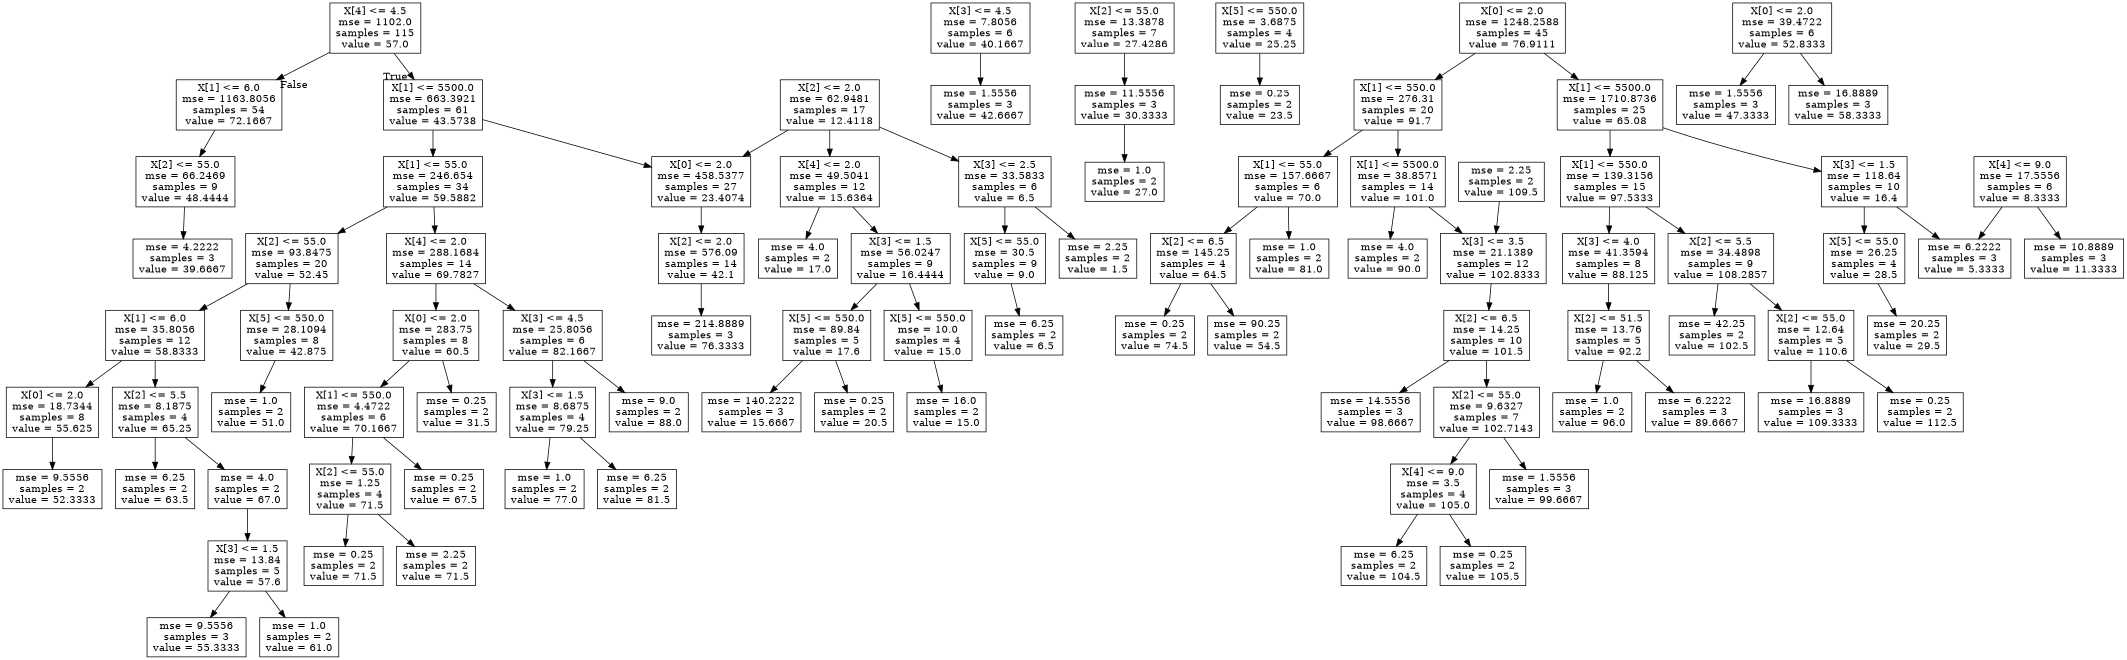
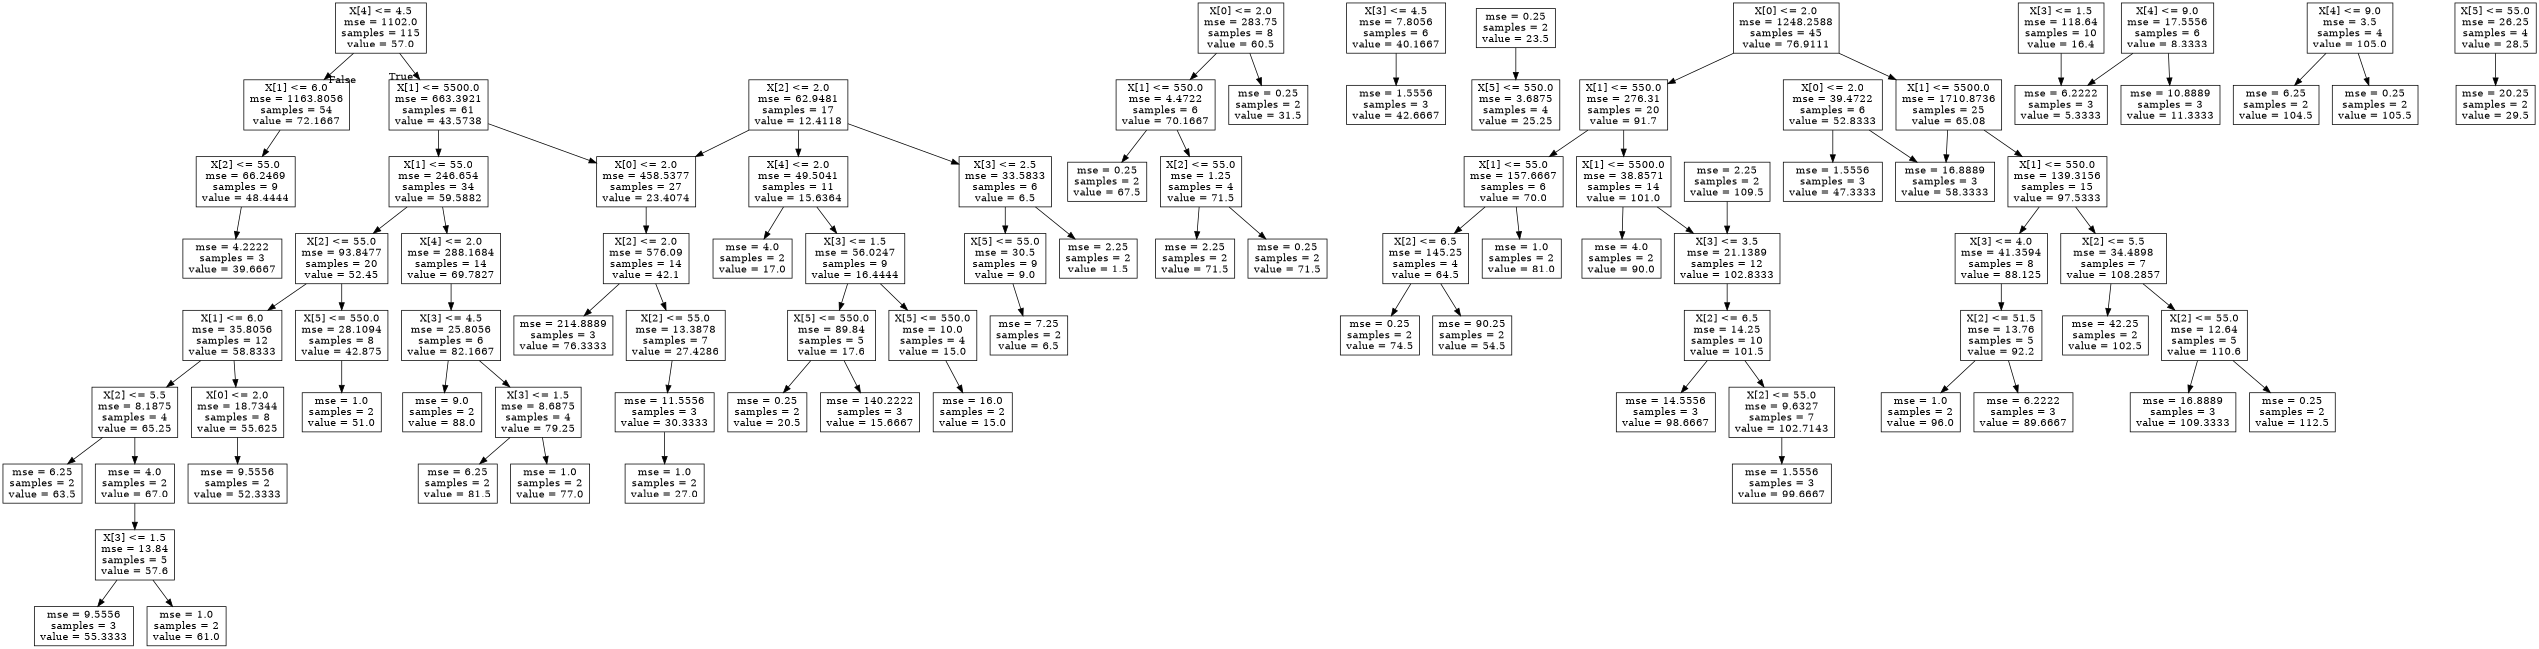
  digraph {
    node [shape=box]
    n1 [label="X[4] <= 4.5\nmse = 1102.0\nsamples = 115\nvalue = 57.0"]
    n2 [label="X[1] <= 5500.0\nmse = 663.3921\nsamples = 61\nvalue = 43.5738"]
    n3 [label="X[1] <= 6.0\nmse = 1163.8056\nsamples = 54\nvalue = 72.1667"]
    n4 [label="X[1] <= 55.0\nmse = 246.654\nsamples = 34\nvalue = 59.5882"]
    n5 [label="X[0] <= 2.0\nmse = 458.5377\nsamples = 27\nvalue = 23.4074"]
    n6 [label="X[2] <= 55.0\nmse = 66.2469\nsamples = 9\nvalue = 48.4444"]
-   n7 [label="X[2] <= 55.0\nmse = 93.8475\nsamples = 20\nvalue = 52.45"]
+   n7 [label="X[2] <= 55.0\nmse = 93.8477\nsamples = 20\nvalue = 52.45"]
    n8 [label="X[4] <= 2.0\nmse = 288.1684\nsamples = 14\nvalue = 69.7827"]
    n9 [label="X[2] <= 2.0\nmse = 576.09\nsamples = 14\nvalue = 42.1"]
    n10 [label="X[1] <= 6.0\nmse = 35.8056\nsamples = 12\nvalue = 58.8333"]
    n11 [label="X[5] <= 550.0\nmse = 28.1094\nsamples = 8\nvalue = 42.875"]
    n12 [label="X[0] <= 2.0\nmse = 283.75\nsamples = 8\nvalue = 60.5"]
    n13 [label="X[3] <= 4.5\nmse = 25.8056\nsamples = 6\nvalue = 82.1667"]
    n14 [label="X[0] <= 2.0\nmse = 18.7344\nsamples = 8\nvalue = 55.625"]
    n15 [label="X[2] <= 5.5\nmse = 8.1875\nsamples = 4\nvalue = 65.25"]
    n16 [label="mse = 1.0\nsamples = 2\nvalue = 51.0"]
    n17 [label="mse = 9.5556\nsamples = 2\nvalue = 52.3333"]
    n18 [label="mse = 4.0\nsamples = 2\nvalue = 67.0"]
    n19 [label="mse = 6.25\nsamples = 2\nvalue = 63.5"]
    n20 [label="X[3] <= 1.5\nmse = 13.84\nsamples = 5\nvalue = 57.6"]
    n21 [label="mse = 9.5556\nsamples = 3\nvalue = 55.3333"]
    n22 [label="mse = 1.0\nsamples = 2\nvalue = 61.0"]
    n23 [label="X[3] <= 4.5\nmse = 7.8056\nsamples = 6\nvalue = 40.1667"]
    n24 [label="mse = 1.5556\nsamples = 3\nvalue = 42.6667"]
    n25 [label="X[1] <= 550.0\nmse = 4.4722\nsamples = 6\nvalue = 70.1667"]
    n26 [label="mse = 0.25\nsamples = 2\nvalue = 31.5"]
    n27 [label="X[3] <= 1.5\nmse = 8.6875\nsamples = 4\nvalue = 79.25"]
    n28 [label="mse = 9.0\nsamples = 2\nvalue = 88.0"]
    n29 [label="mse = 0.25\nsamples = 2\nvalue = 67.5"]
    n30 [label="X[2] <= 55.0\nmse = 1.25\nsamples = 4\nvalue = 71.5"]
    n31 [label="mse = 2.25\nsamples = 2\nvalue = 71.5"]
    n32 [label="mse = 0.25\nsamples = 2\nvalue = 71.5"]
    n33 [label="mse = 6.25\nsamples = 2\nvalue = 81.5"]
    n34 [label="mse = 1.0\nsamples = 2\nvalue = 77.0"]
    n35 [label="mse = 214.8889\nsamples = 3\nvalue = 76.3333"]
    n36 [label="X[2] <= 55.0\nmse = 13.3878\nsamples = 7\nvalue = 27.4286"]
    n37 [label="X[2] <= 2.0\nmse = 62.9481\nsamples = 17\nvalue = 12.4118"]
    n38 [label="X[3] <= 2.5\nmse = 33.5833\nsamples = 6\nvalue = 6.5"]
-   n39 [label="X[4] <= 2.0\nmse = 49.5041\nsamples = 12\nvalue = 15.6364"]
+   n39 [label="X[4] <= 2.0\nmse = 49.5041\nsamples = 11\nvalue = 15.6364"]
    n40 [label="mse = 11.5556\nsamples = 3\nvalue = 30.3333"]
    n41 [label="X[5] <= 550.0\nmse = 3.6875\nsamples = 4\nvalue = 25.25"]
    n42 [label="mse = 0.25\nsamples = 2\nvalue = 23.5"]
    n43 [label="mse = 1.0\nsamples = 2\nvalue = 27.0"]
    n44 [label="X[5] <= 55.0\nmse = 30.5\nsamples = 9\nvalue = 9.0"]
    n45 [label="mse = 2.25\nsamples = 2\nvalue = 1.5"]
    n46 [label="mse = 4.0\nsamples = 2\nvalue = 17.0"]
    n47 [label="X[3] <= 1.5\nmse = 56.0247\nsamples = 9\nvalue = 16.4444"]
-   n48 [label="mse = 6.25\nsamples = 2\nvalue = 6.5"]
+   n48 [label="mse = 7.25\nsamples = 2\nvalue = 6.5"]
    n49 [label="X[5] <= 550.0\nmse = 10.0\nsamples = 4\nvalue = 15.0"]
    n50 [label="X[5] <= 550.0\nmse = 89.84\nsamples = 5\nvalue = 17.6"]
    n51 [label="mse = 16.0\nsamples = 2\nvalue = 15.0"]
    n52 [label="mse = 0.25\nsamples = 2\nvalue = 20.5"]
    n53 [label="mse = 140.2222\nsamples = 3\nvalue = 15.6667"]
    n54 [label="mse = 4.2222\nsamples = 3\nvalue = 39.6667"]
    n55 [label="X[0] <= 2.0\nmse = 1248.2588\nsamples = 45\nvalue = 76.9111"]
    n56 [label="X[1] <= 550.0\nmse = 276.31\nsamples = 20\nvalue = 91.7"]
    n57 [label="X[1] <= 5500.0\nmse = 1710.8736\nsamples = 25\nvalue = 65.08"]
    n58 [label="X[0] <= 2.0\nmse = 39.4722\nsamples = 6\nvalue = 52.8333"]
    n59 [label="mse = 1.5556\nsamples = 3\nvalue = 47.3333"]
    n60 [label="mse = 16.8889\nsamples = 3\nvalue = 58.3333"]
    n61 [label="X[1] <= 55.0\nmse = 157.6667\nsamples = 6\nvalue = 70.0"]
    n62 [label="X[1] <= 5500.0\nmse = 38.8571\nsamples = 14\nvalue = 101.0"]
    n63 [label="X[1] <= 550.0\nmse = 139.3156\nsamples = 15\nvalue = 97.5333"]
    n64 [label="X[3] <= 1.5\nmse = 118.64\nsamples = 10\nvalue = 16.4"]
    n65 [label="X[2] <= 6.5\nmse = 145.25\nsamples = 4\nvalue = 64.5"]
    n66 [label="mse = 1.0\nsamples = 2\nvalue = 81.0"]
    n67 [label="mse = 4.0\nsamples = 2\nvalue = 90.0"]
    n68 [label="X[3] <= 3.5\nmse = 21.1389\nsamples = 12\nvalue = 102.8333"]
    n69 [label="mse = 0.25\nsamples = 2\nvalue = 74.5"]
    n70 [label="mse = 90.25\nsamples = 2\nvalue = 54.5"]
    n71 [label="X[2] <= 6.5\nmse = 14.25\nsamples = 10\nvalue = 101.5"]
    n72 [label="mse = 14.5556\nsamples = 3\nvalue = 98.6667"]
    n73 [label="X[2] <= 55.0\nmse = 9.6327\nsamples = 7\nvalue = 102.7143"]
    n74 [label="mse = 2.25\nsamples = 2\nvalue = 109.5"]
    n75 [label="X[4] <= 9.0\nmse = 3.5\nsamples = 4\nvalue = 105.0"]
    n76 [label="mse = 1.5556\nsamples = 3\nvalue = 99.6667"]
    n77 [label="mse = 6.25\nsamples = 2\nvalue = 104.5"]
    n78 [label="mse = 0.25\nsamples = 2\nvalue = 105.5"]
    n79 [label="X[3] <= 4.0\nmse = 41.3594\nsamples = 8\nvalue = 88.125"]
-   n80 [label="X[2] <= 5.5\nmse = 34.4898\nsamples = 9\nvalue = 108.2857"]
+   n80 [label="X[2] <= 5.5\nmse = 34.4898\nsamples = 7\nvalue = 108.2857"]
    n81 [label="X[5] <= 55.0\nmse = 26.25\nsamples = 4\nvalue = 28.5"]
    n82 [label="mse = 6.2222\nsamples = 3\nvalue = 5.3333"]
    n83 [label="X[2] <= 51.5\nmse = 13.76\nsamples = 5\nvalue = 92.2"]
    n84 [label="mse = 42.25\nsamples = 2\nvalue = 102.5"]
    n85 [label="X[2] <= 55.0\nmse = 12.64\nsamples = 5\nvalue = 110.6"]
    n86 [label="mse = 1.0\nsamples = 2\nvalue = 96.0"]
    n87 [label="mse = 6.2222\nsamples = 3\nvalue = 89.6667"]
    n88 [label="mse = 16.8889\nsamples = 3\nvalue = 109.3333"]
    n89 [label="mse = 0.25\nsamples = 2\nvalue = 112.5"]
    n90 [label="X[4] <= 9.0\nmse = 17.5556\nsamples = 6\nvalue = 8.3333"]
    n91 [label="mse = 10.8889\nsamples = 3\nvalue = 11.3333"]
    n92 [label="mse = 20.25\nsamples = 2\nvalue = 29.5"]
    n1 -> n2 [headlabel=True labelangle=45 labeldistance=2.5]
    n1 -> n3 [headlabel=False labelangle=-45 labeldistance=2.5]
    n2 -> n4
    n2 -> n5
    n3 -> n6
    n4 -> n7
    n4 -> n8
    n5 -> n9
    n6 -> n54
    n7 -> n10
    n7 -> n11
-   n8 -> n12
    n8 -> n13
    n9 -> n35
+   n9 -> n36
    n10 -> n14
    n10 -> n15
    n11 -> n16
    n12 -> n25
    n12 -> n26
    n13 -> n27
    n13 -> n28
    n14 -> n17
    n15 -> n18
    n15 -> n19
    n18 -> n20
    n20 -> n21
    n20 -> n22
    n23 -> n24
    n25 -> n29
    n25 -> n30
    n27 -> n33
    n27 -> n34
    n30 -> n31
    n30 -> n32
    n36 -> n40
    n37 -> n5
    n37 -> n38
    n37 -> n39
    n38 -> n44
    n38 -> n45
    n39 -> n46
    n39 -> n47
    n40 -> n43
-   n41 -> n42
+   n42 -> n41
    n44 -> n48
    n47 -> n49
    n47 -> n50
    n49 -> n51
    n50 -> n52
    n50 -> n53
    n55 -> n56
    n55 -> n57
    n56 -> n61
    n56 -> n62
    n57 -> n63
-   n57 -> n64
+   n57 -> n60
    n58 -> n59
    n58 -> n60
    n61 -> n65
    n61 -> n66
    n62 -> n67
    n62 -> n68
    n63 -> n79
    n63 -> n80
-   n64 -> n81
    n64 -> n82
    n65 -> n69
    n65 -> n70
    n68 -> n71
    n71 -> n72
    n71 -> n73
-   n73 -> n75
    n73 -> n76
    n74 -> n68
    n75 -> n77
    n75 -> n78
    n79 -> n83
    n80 -> n84
    n80 -> n85
    n81 -> n92
    n83 -> n86
    n83 -> n87
    n85 -> n88
    n85 -> n89
    n90 -> n82
    n90 -> n91
  }
